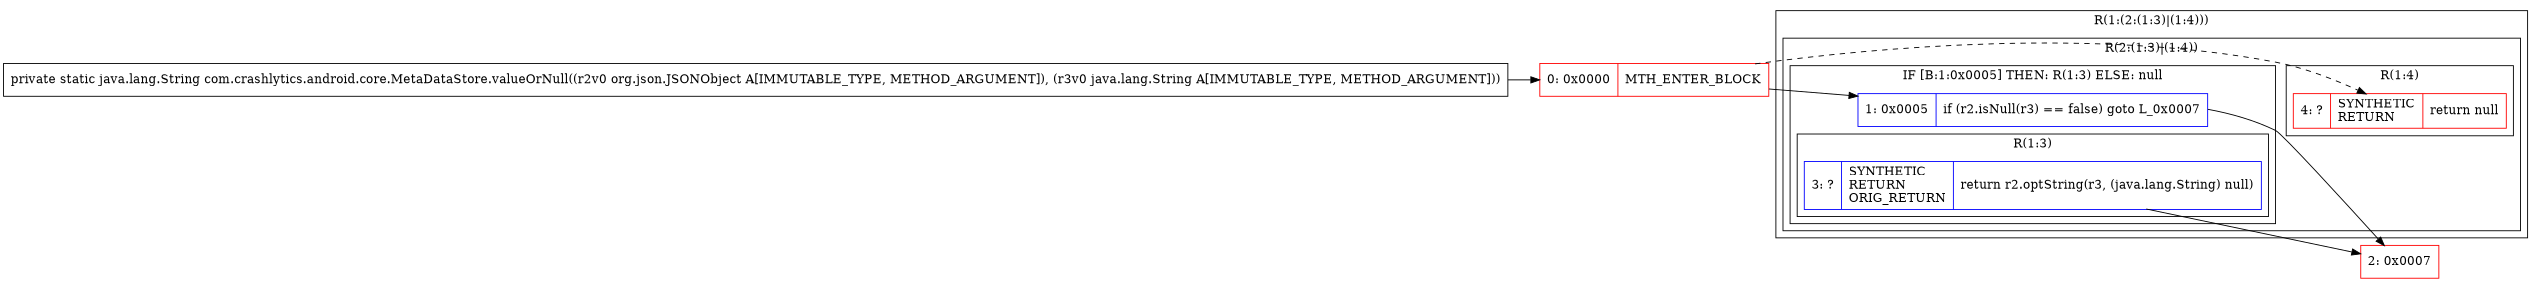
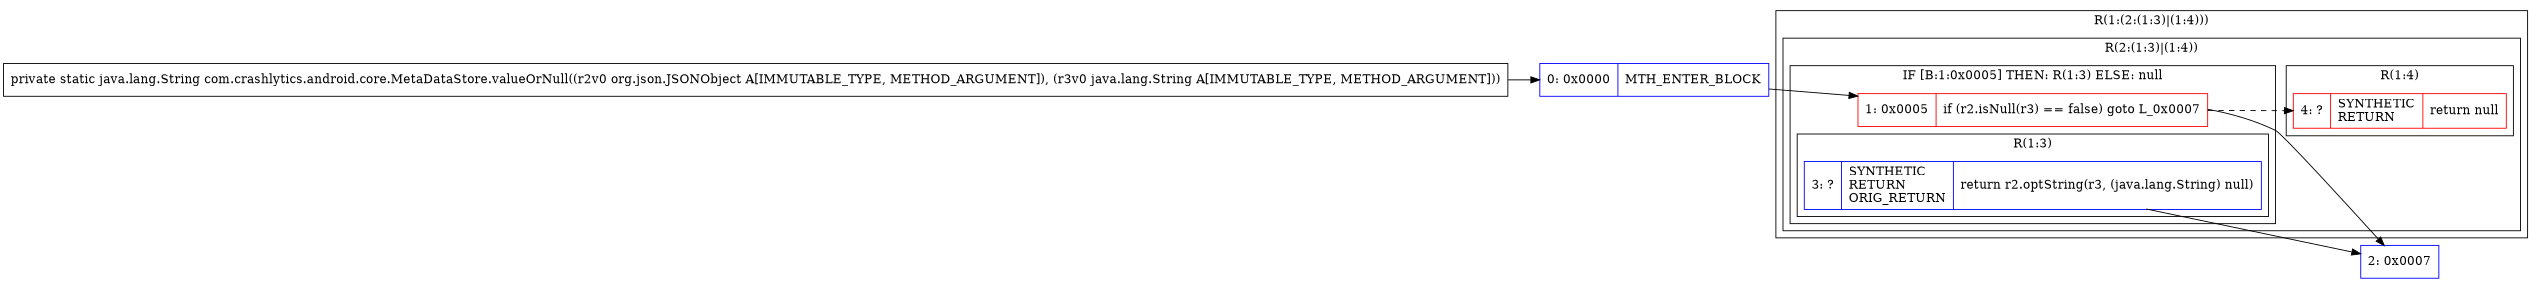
  digraph {
    rankdir=LR
    node [color=red shape=record]
    n1 [color=blue label="{3\:\ ?|SYNTHETIC\lRETURN\lORIG_RETURN\l|return r2.optString(r3, (java.lang.String) null)\l}"]
-   n2 [color=blue label="{1\:\ 0x0005|if (r2.isNull(r3) == false) goto L_0x0007\l}"]
+   n2 [label="{1\:\ 0x0005|if (r2.isNull(r3) == false) goto L_0x0007\l}"]
    n3 [label="{4\:\ ?|SYNTHETIC\lRETURN\l|return null\l}"]
-   n4 [label="{2\:\ 0x0007}"]
-   n5 [label="{0\:\ 0x0000|MTH_ENTER_BLOCK\l}"]
+   n4 [color=blue label="{2\:\ 0x0007}"]
+   n5 [color=blue label="{0\:\ 0x0000|MTH_ENTER_BLOCK\l}"]
    n6 [label="{private static java.lang.String com.crashlytics.android.core.MetaDataStore.valueOrNull((r2v0 org.json.JSONObject A[IMMUTABLE_TYPE, METHOD_ARGUMENT]), (r3v0 java.lang.String A[IMMUTABLE_TYPE, METHOD_ARGUMENT])) }" color=""]
    subgraph cluster_1 {
      label="R(1:(2:(1:3)|(1:4)))"
      subgraph cluster_2 {
        label="R(2:(1:3)|(1:4))"
        subgraph cluster_3 {
          label="IF [B:1:0x0005] THEN: R(1:3) ELSE: null"
          n2
          subgraph cluster_4 {
            label="R(1:3)"
            n1
          }
        }
        subgraph cluster_5 {
          label="R(1:4)"
          n3
        }
      }
    }
    n1 -> n4
-   n5 -> n3 [style=dashed]
+   n2 -> n3 [style=dashed]
    n2 -> n4
    n5 -> n2
    n6 -> n5
  }
